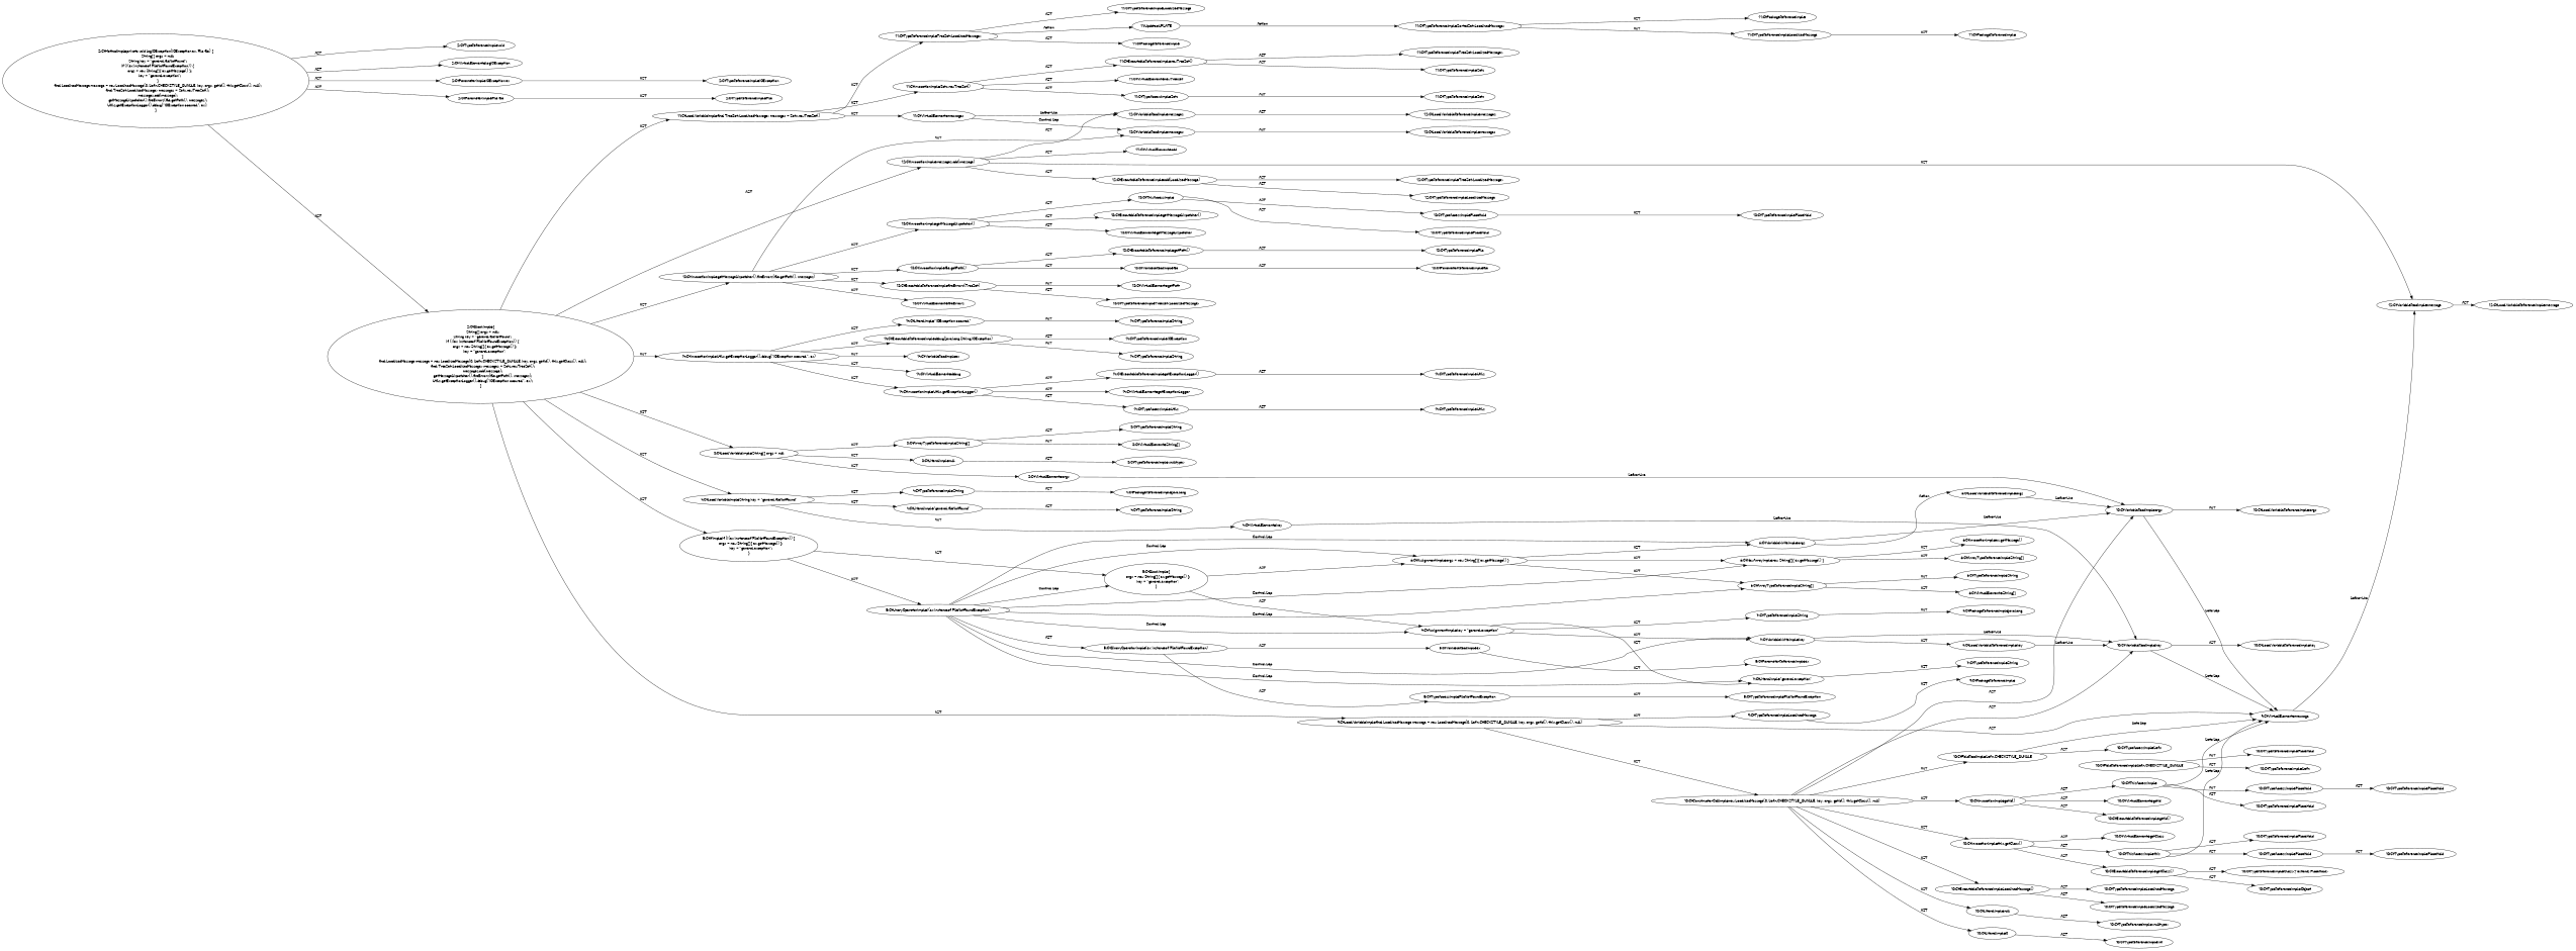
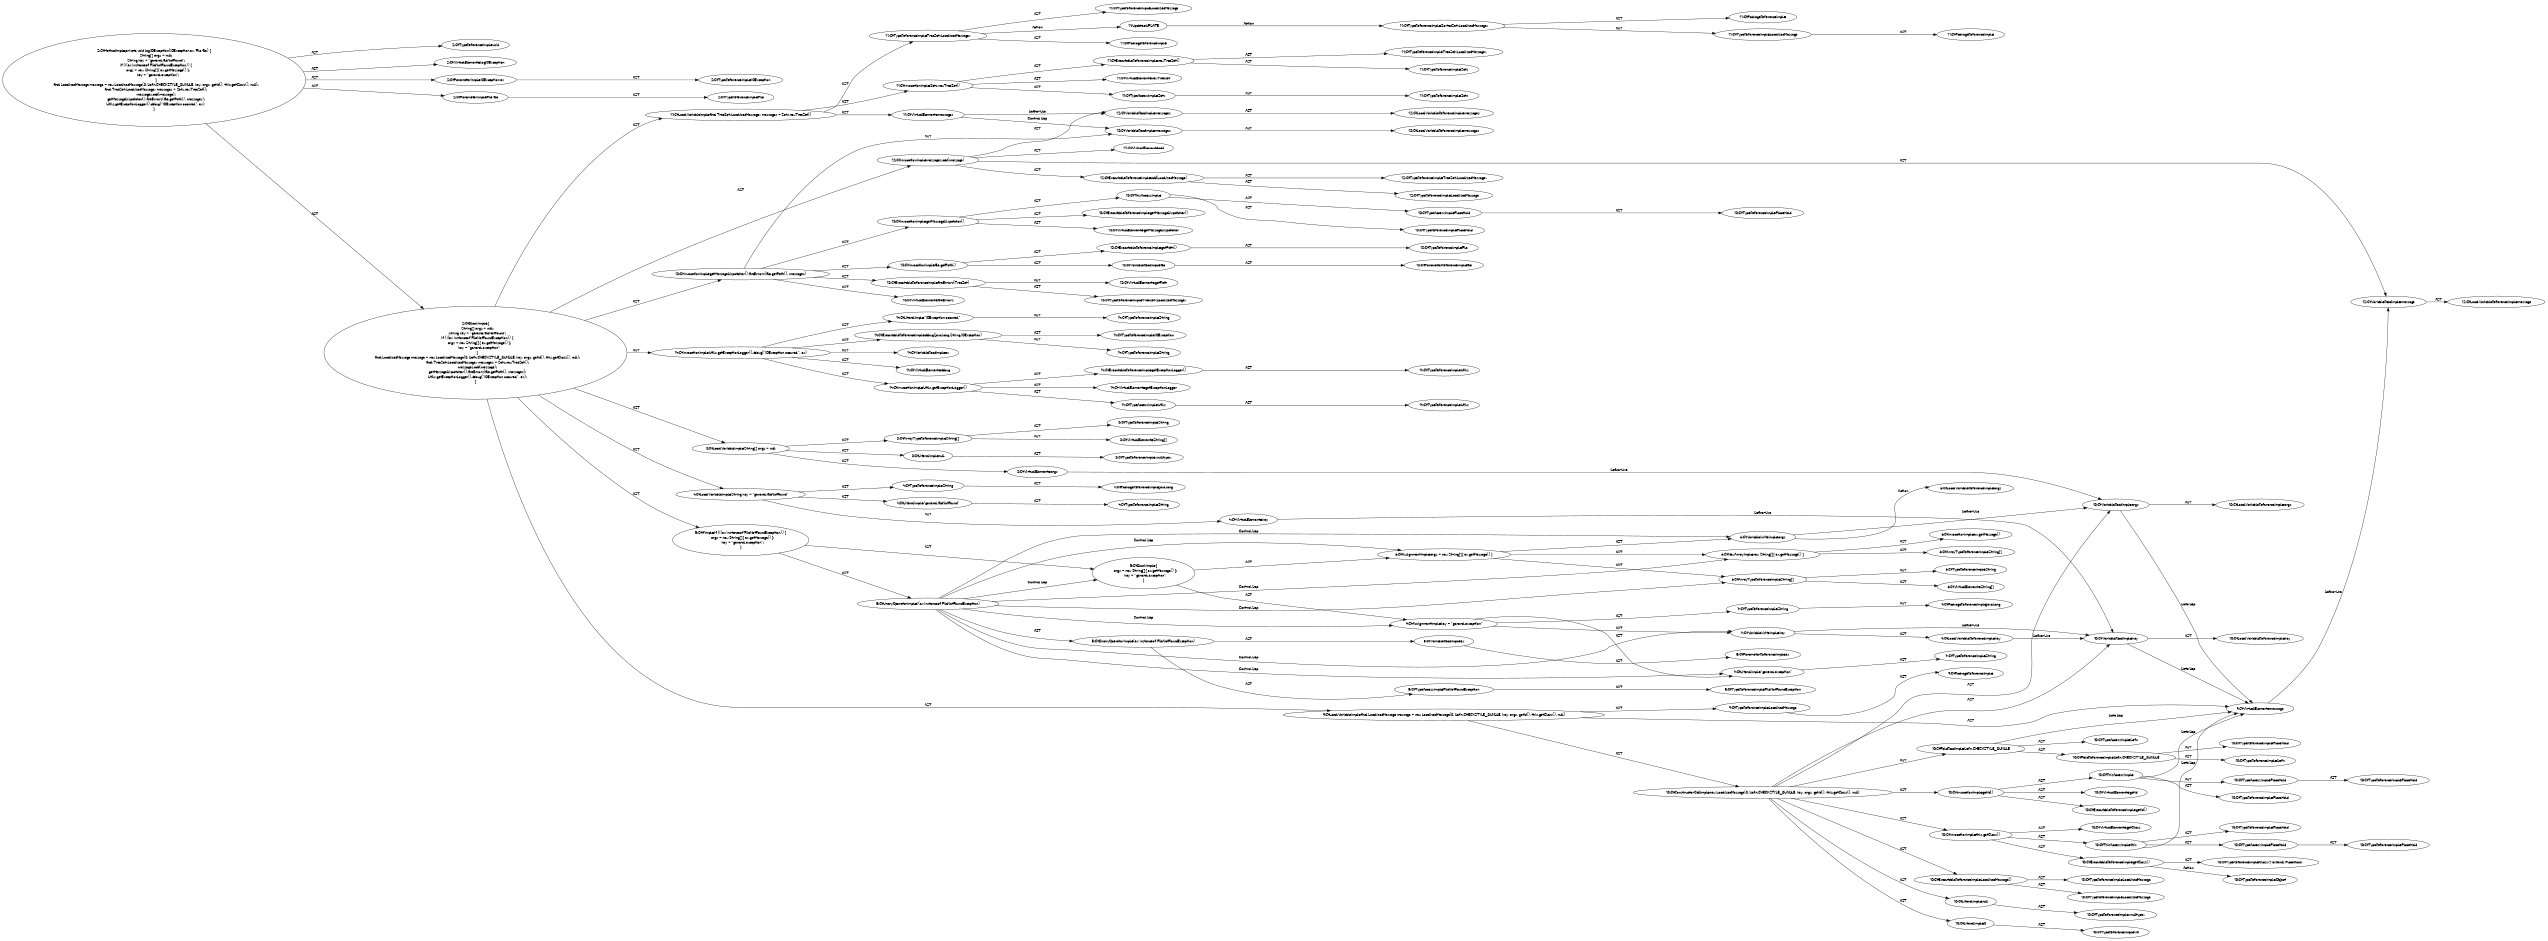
  digraph {
    fontname="Patrick Hand"
    rankdir=LR
    node [fontname="Patrick Hand" shape=ellipse]
    edge [fontname="Patrick Hand"]
    n1 [label="2:CtTypeReferenceImpl@void"]
    n2 [label="2:CtVirtualElement@logIOException"]
    n3 [label="2:CtParameterImpl@IOException ex"]
    n4 [label="2:CtTypeReferenceImpl@IOException"]
    n5 [label="2:CtParameterImpl@File file"]
    n6 [label="2:CtTypeReferenceImpl@File"]
    n7 [label="3:CtVirtualElement@String[]"]
    n8 [label="3:CtArrayTypeReferenceImpl@String[]"]
    n9 [label="3:CtTypeReferenceImpl@String"]
    n10 [label="3:CtLiteralImpl@null"]
    n11 [label="3:CtTypeReferenceImpl@<nulltype>"]
    n12 [label="3:CtVirtualElement@args"]
    n13 [label="10:CtVariableReadImpl@args"]
    n14 [label="9:CtVirtualElement@message"]
    n15 [label="10:CtLocalVariableReferenceImpl@args"]
    n16 [label="3:CtLocalVariableImpl@String[] args = null"]
    n17 [label="4:CtTypeReferenceImpl@String"]
    n18 [label="4:CtPackageReferenceImpl@java.lang"]
    n19 [label="4:CtLiteralImpl@\"general.fileNotFound\""]
    n20 [label="4:CtTypeReferenceImpl@String"]
    n21 [label="4:CtVirtualElement@key"]
    n22 [label="10:CtVariableReadImpl@key"]
    n23 [label="10:CtLocalVariableReferenceImpl@key"]
    n24 [label="4:CtLocalVariableImpl@String key = \"general.fileNotFound\""]
    n25 [label="5:CtVariableReadImpl@ex"]
    n26 [label="5:CtParameterReferenceImpl@ex"]
    n27 [label="5:CtTypeAccessImpl@FileNotFoundException"]
    n28 [label="5:CtTypeReferenceImpl@FileNotFoundException"]
    n29 [label="5:CtBinaryOperatorImpl@(ex instanceof FileNotFoundException)"]
    n30 [label="5:CtUnaryOperatorImpl@!(ex instanceof FileNotFoundException)"]
    n31 [label="6:CtVariableWriteImpl@args"]
    n32 [label="6:CtNewArrayImpl@new String[]\{ ex.getMessage() \}"]
    n33 [label="6:CtArrayTypeReferenceImpl@String[]"]
    n34 [label="6:CtAssignmentImpl@args = new String[]\{ ex.getMessage() \}"]
    n35 [label="7:CtVariableWriteImpl@key"]
    n36 [label="7:CtLiteralImpl@\"general.exception\""]
    n37 [label="7:CtAssignmentImpl@key = \"general.exception\""]
    n38 [label="5:CtBlockImpl@\{\n    args = new String[]\{ ex.getMessage() \};\n    key = \"general.exception\";\n\}"]
    n39 [label="6:CtLocalVariableReferenceImpl@args"]
    n40 [label="6:CtArrayTypeReferenceImpl@String[]"]
    n41 [label="6:CtInvocationImpl@ex.getMessage()"]
    n42 [label="6:CtVirtualElement@String[]"]
    n43 [label="6:CtTypeReferenceImpl@String"]
    n44 [label="7:CtLocalVariableReferenceImpl@key"]
    n45 [label="7:CtTypeReferenceImpl@String"]
    n46 [label="7:CtTypeReferenceImpl@String"]
    n47 [label="7:CtPackageReferenceImpl@java.lang"]
    n48 [label="5:CtIfImpl@if (!(ex instanceof FileNotFoundException)) \{\n    args = new String[]\{ ex.getMessage() \};\n    key = \"general.exception\";\n\}"]
    n49 [label="9:CtTypeReferenceImpl@LocalizedMessage"]
    n50 [label="9:CtPackageReferenceImpl@"]
    n51 [label="10:CtExecutableReferenceImpl@LocalizedMessage()"]
    n52 [label="10:CtTypeReferenceImpl@LocalizedMessage"]
    n53 [label="10:CtTypeReferenceImpl@LocalizedMessage"]
    n54 [label="10:CtLiteralImpl@0"]
    n55 [label="10:CtTypeReferenceImpl@int"]
    n56 [label="10:CtFieldReferenceImpl@Defn.CHECKSTYLE_BUNDLE"]
    n57 [label="10:CtTypeReferenceImpl@Defn"]
    n58 [label="10:CtTypeReferenceImpl@PlaceHold"]
    n59 [label="10:CtFieldReadImpl@Defn.CHECKSTYLE_BUNDLE"]
    n60 [label="10:CtTypeAccessImpl@Defn"]
    n61 [label="12:CtVariableReadImpl@message"]
    n62 [label="10:CtExecutableReferenceImpl@getId()"]
    n63 [label="10:CtVirtualElement@getId"]
    n64 [label="10:CtTypeAccessImpl@PlaceHold"]
    n65 [label="10:CtTypeReferenceImpl@PlaceHold"]
    n66 [label="10:CtThisAccessImpl@"]
    n67 [label="10:CtTypeReferenceImpl@PlaceHold"]
    n68 [label="10:CtInvocationImpl@getId()"]
    n69 [label="10:CtExecutableReferenceImpl@getClass()"]
    n70 [label="10:CtTypeReferenceImpl@Object"]
    n71 [label="10:CtTypeReferenceImpl@Class<? extends PlaceHold>"]
    n72 [label="10:CtVirtualElement@getClass"]
    n73 [label="10:CtTypeAccessImpl@PlaceHold"]
    n74 [label="10:CtTypeReferenceImpl@PlaceHold"]
    n75 [label="10:CtThisAccessImpl@this"]
    n76 [label="10:CtTypeReferenceImpl@PlaceHold"]
    n77 [label="10:CtInvocationImpl@this.getClass()"]
    n78 [label="10:CtLiteralImpl@null"]
    n79 [label="10:CtTypeReferenceImpl@<nulltype>"]
    n80 [label="10:CtConstructorCallImpl@new LocalizedMessage(0, Defn.CHECKSTYLE_BUNDLE, key, args, getId(), this.getClass(), null)"]
    n81 [label="12:CtLocalVariableReferenceImpl@message"]
    n82 [label="9:CtLocalVariableImpl@final LocalizedMessage message = new LocalizedMessage(0, Defn.CHECKSTYLE_BUNDLE, key, args, getId(), this.getClass(), null)"]
    n83 [label="11:CtTypeReferenceImpl@TreeSet<LocalizedMessage>"]
    n84 [label="11:CtPackageReferenceImpl@"]
    n85 [label="11:CtTypeReferenceImpl@LocalizedMessage"]
    n86 [label="11:Update@UPDATE"]
    n87 [label="11:CtTypeReferenceImpl@SortedSet<LocalizedMessage>"]
    n88 [label="11:CtExecutableReferenceImpl@newTreeSet()"]
    n89 [label="11:CtTypeReferenceImpl@Sets"]
    n90 [label="11:CtTypeReferenceImpl@TreeSet<LocalizedMessage>"]
    n91 [label="11:CtVirtualElement@newTreeSet"]
    n92 [label="11:CtTypeAccessImpl@Sets"]
    n93 [label="11:CtTypeReferenceImpl@Sets"]
    n94 [label="11:CtInvocationImpl@Sets.newTreeSet()"]
    n95 [label="11:CtVirtualElement@messages"]
    n96 [label="12:CtVariableReadImpl@messages"]
    n97 [label="13:CtVariableReadImpl@messages"]
    n98 [label="12:CtLocalVariableReferenceImpl@messages"]
    n99 [label="13:CtLocalVariableReferenceImpl@messages"]
    n100 [label="11:CtLocalVariableImpl@final TreeSet<LocalizedMessage> messages = Sets.newTreeSet()"]
    n101 [label="12:CtExecutableReferenceImpl@add(LocalizedMessage)"]
    n102 [label="12:CtTypeReferenceImpl@TreeSet<LocalizedMessage>"]
    n103 [label="12:CtTypeReferenceImpl@LocalizedMessage"]
    n104 [label="12:CtVirtualElement@add"]
    n105 [label="12:CtInvocationImpl@messages.add(message)"]
    n106 [label="13:CtExecutableReferenceImpl@fireErrors(TreeSet)"]
    n107 [label="13:CtTypeReferenceImpl@TreeSet<LocalizedMessage>"]
    n108 [label="13:CtVirtualElement@getPath"]
    n109 [label="13:CtVirtualElement@fireErrors"]
    n110 [label="13:CtExecutableReferenceImpl@getMessageDispatcher()"]
    n111 [label="13:CtVirtualElement@getMessageDispatcher"]
    n112 [label="13:CtTypeAccessImpl@PlaceHold"]
    n113 [label="13:CtTypeReferenceImpl@PlaceHold"]
    n114 [label="13:CtThisAccessImpl@"]
    n115 [label="13:CtTypeReferenceImpl@PlaceHold"]
    n116 [label="13:CtInvocationImpl@getMessageDispatcher()"]
    n117 [label="13:CtExecutableReferenceImpl@getPath()"]
    n118 [label="13:CtTypeReferenceImpl@File"]
    n119 [label="13:CtVariableReadImpl@file"]
    n120 [label="13:CtParameterReferenceImpl@file"]
    n121 [label="13:CtInvocationImpl@file.getPath()"]
    n122 [label="13:CtInvocationImpl@getMessageDispatcher().fireErrors(file.getPath(), messages)"]
    n123 [label="14:CtExecutableReferenceImpl@debug(java.lang.String,IOException)"]
    n124 [label="14:CtTypeReferenceImpl@String"]
    n125 [label="14:CtTypeReferenceImpl@IOException"]
    n126 [label="14:CtVirtualElement@debug"]
    n127 [label="14:CtExecutableReferenceImpl@getExceptionLogger()"]
    n128 [label="14:CtTypeReferenceImpl@Utils"]
    n129 [label="14:CtVirtualElement@getExceptionLogger"]
    n130 [label="14:CtTypeAccessImpl@Utils"]
    n131 [label="14:CtTypeReferenceImpl@Utils"]
    n132 [label="14:CtInvocationImpl@Utils.getExceptionLogger()"]
    n133 [label="14:CtLiteralImpl@\"IOException occured.\""]
    n134 [label="14:CtTypeReferenceImpl@String"]
    n135 [label="14:CtVariableReadImpl@ex"]
    n136 [label="14:CtInvocationImpl@Utils.getExceptionLogger().debug(\"IOException occured.\", ex)"]
    n137 [label="2:CtBlockImpl@\{\n    String[] args = null;\n    String key = \"general.fileNotFound\";\n    if (!(ex instanceof FileNotFoundException)) \{\n        args = new String[]\{ ex.getMessage() \};\n        key = \"general.exception\";\n    \}\n    final LocalizedMessage message = new LocalizedMessage(0, Defn.CHECKSTYLE_BUNDLE, key, args, getId(), this.getClass(), null);\n    final TreeSet<LocalizedMessage> messages = Sets.newTreeSet();\n    messages.add(message);\n    getMessageDispatcher().fireErrors(file.getPath(), messages);\n    Utils.getExceptionLogger().debug(\"IOException occured.\", ex);\n\}"]
    n138 [label="2:CtMethodImpl@private void logIOException(IOException ex, File file) \{\n    String[] args = null;\n    String key = \"general.fileNotFound\";\n    if (!(ex instanceof FileNotFoundException)) \{\n        args = new String[]\{ ex.getMessage() \};\n        key = \"general.exception\";\n    \}\n    final LocalizedMessage message = new LocalizedMessage(0, Defn.CHECKSTYLE_BUNDLE, key, args, getId(), this.getClass(), null);\n    final TreeSet<LocalizedMessage> messages = Sets.newTreeSet();\n    messages.add(message);\n    getMessageDispatcher().fireErrors(file.getPath(), messages);\n    Utils.getExceptionLogger().debug(\"IOException occured.\", ex);\n\}"]
    n139 [label="11:CtPackageReferenceImpl@"]
    n140 [label="11:CtTypeReferenceImpl@LocalizedMessage"]
    n141 [label="11:CtPackageReferenceImpl@"]
    n3 -> n4 [label=AST]
    n5 -> n6 [label=AST]
    n8 -> n7 [label=AST]
    n8 -> n9 [label=AST]
    n10 -> n11 [label=AST]
    n12 -> n13 [label="Define-Use"]
    n13 -> n14 [label="Data Dep"]
    n13 -> n15 [label=AST]
    n14 -> n61 [label="Define-Use"]
    n16 -> n8 [label=AST]
    n16 -> n10 [label=AST]
    n16 -> n12 [label=AST]
    n17 -> n18 [label=AST]
    n19 -> n20 [label=AST]
    n21 -> n22 [label="Define-Use"]
    n22 -> n14 [label="Data Dep"]
    n22 -> n23 [label=AST]
    n24 -> n17 [label=AST]
    n24 -> n19 [label=AST]
    n24 -> n21 [label=AST]
    n25 -> n26 [label=AST]
    n27 -> n28 [label=AST]
    n29 -> n25 [label=AST]
    n29 -> n27 [label=AST]
    n30 -> n29 [label=AST]
    n30 -> n31 [label="Control Dep"]
    n30 -> n32 [label="Control Dep"]
    n30 -> n33 [label="Control Dep"]
    n30 -> n34 [label="Control Dep"]
    n30 -> n35 [label="Control Dep"]
    n30 -> n36 [label="Control Dep"]
    n30 -> n37 [label="Control Dep"]
    n30 -> n38 [label="Control Dep"]
    n31 -> n13 [label="Define-Use"]
    n31 -> n39 [label=Action]
    n32 -> n40 [label=AST]
    n32 -> n41 [label=AST]
    n33 -> n42 [label=AST]
    n33 -> n43 [label=AST]
    n34 -> n31 [label=AST]
    n34 -> n32 [label=AST]
    n34 -> n33 [label=AST]
    n35 -> n22 [label="Define-Use"]
    n35 -> n44 [label=AST]
    n36 -> n45 [label=AST]
    n37 -> n35 [label=AST]
    n37 -> n36 [label=AST]
    n37 -> n46 [label=AST]
    n38 -> n34 [label=AST]
    n38 -> n37 [label=AST]
-   n39 -> n13 [label="Define-Use"]
    n44 -> n22 [label="Define-Use"]
    n46 -> n47 [label=AST]
    n48 -> n30 [label=AST]
    n48 -> n38 [label=AST]
    n49 -> n50 [label=AST]
    n51 -> n52 [label=AST]
    n51 -> n53 [label=AST]
    n54 -> n55 [label=AST]
    n56 -> n57 [label=AST]
    n56 -> n58 [label=AST]
    n59 -> n14 [label="Data Dep"]
+   n59 -> n56 [label=AST]
    n59 -> n60 [label=AST]
    n61 -> n81 [label=AST]
    n64 -> n65 [label=AST]
    n66 -> n14 [label="Data Dep"]
    n66 -> n64 [label=AST]
    n66 -> n67 [label=AST]
    n68 -> n62 [label=AST]
    n68 -> n63 [label=AST]
    n68 -> n66 [label=AST]
-   n69 -> n70 [label=AST]
+   n69 -> n70 [label=Action]
    n69 -> n71 [label=AST]
    n73 -> n74 [label=AST]
    n75 -> n14 [label="Data Dep"]
    n75 -> n73 [label=AST]
    n75 -> n76 [label=AST]
    n77 -> n69 [label=AST]
    n77 -> n72 [label=AST]
    n77 -> n75 [label=AST]
    n78 -> n79 [label=AST]
    n80 -> n13 [label=AST]
    n80 -> n22 [label=AST]
    n80 -> n51 [label=AST]
    n80 -> n54 [label=AST]
    n80 -> n59 [label=AST]
    n80 -> n68 [label=AST]
    n80 -> n77 [label=AST]
    n80 -> n78 [label=AST]
    n82 -> n14 [label=AST]
    n82 -> n49 [label=AST]
    n82 -> n80 [label=AST]
    n83 -> n84 [label=AST]
    n83 -> n85 [label=AST]
    n83 -> n86 [label=Action]
    n86 -> n87 [label=Action]
    n87 -> n139 [label=AST]
    n87 -> n140 [label=AST]
    n88 -> n89 [label=AST]
    n88 -> n90 [label=AST]
    n92 -> n93 [label=AST]
    n94 -> n88 [label=AST]
    n94 -> n91 [label=AST]
    n94 -> n92 [label=AST]
    n95 -> n96 [label="Define-Use"]
    n95 -> n97 [label="Control Dep"]
    n96 -> n98 [label=AST]
    n97 -> n99 [label=AST]
    n100 -> n83 [label=AST]
    n100 -> n94 [label=AST]
    n100 -> n95 [label=AST]
    n101 -> n102 [label=AST]
    n101 -> n103 [label=AST]
    n105 -> n61 [label=AST]
    n105 -> n96 [label=AST]
    n105 -> n101 [label=AST]
    n105 -> n104 [label=AST]
    n106 -> n107 [label=AST]
    n106 -> n108 [label=AST]
    n112 -> n113 [label=AST]
    n114 -> n112 [label=AST]
    n114 -> n115 [label=AST]
    n116 -> n110 [label=AST]
    n116 -> n111 [label=AST]
    n116 -> n114 [label=AST]
    n117 -> n118 [label=AST]
    n119 -> n120 [label=AST]
    n121 -> n117 [label=AST]
    n121 -> n119 [label=AST]
    n122 -> n97 [label=AST]
    n122 -> n106 [label=AST]
    n122 -> n109 [label=AST]
    n122 -> n116 [label=AST]
    n122 -> n121 [label=AST]
    n123 -> n124 [label=AST]
    n123 -> n125 [label=AST]
    n127 -> n128 [label=AST]
    n130 -> n131 [label=AST]
    n132 -> n127 [label=AST]
    n132 -> n129 [label=AST]
    n132 -> n130 [label=AST]
    n133 -> n134 [label=AST]
    n136 -> n123 [label=AST]
    n136 -> n126 [label=AST]
    n136 -> n132 [label=AST]
    n136 -> n133 [label=AST]
    n136 -> n135 [label=AST]
    n137 -> n16 [label=AST]
    n137 -> n24 [label=AST]
    n137 -> n48 [label=AST]
    n137 -> n82 [label=AST]
    n137 -> n100 [label=AST]
    n137 -> n105 [label=AST]
    n137 -> n122 [label=AST]
    n137 -> n136 [label=AST]
    n138 -> n1 [label=AST]
    n138 -> n2 [label=AST]
    n138 -> n3 [label=AST]
    n138 -> n5 [label=AST]
    n138 -> n137 [label=AST]
    n140 -> n141 [label=AST]
  }
